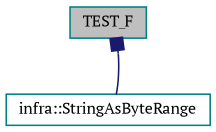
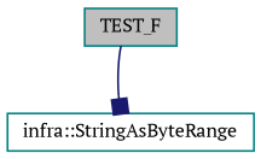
  digraph {
    rankdir=TB
    fontname="PT Serif"
    node [color=teal fontname="PT Serif" fontsize=10 shape=record style=filled]
    n1 [fillcolor=grey75 fontcolor=black height=0.2 label=TEST_F width=0.4]
    n2 [fillcolor=white height=0.2 label="infra::StringAsByteRange" width=0.4]
-   n2 -> n1 [color=midnightblue fontname="PT Serif" fontsize=10 labelfontname=Helvetica labelfontsize=10 style=solid arrowhead=box]
+   n1 -> n2 [color=midnightblue fontname="PT Serif" fontsize=10 labelfontname=Helvetica labelfontsize=10 style=solid arrowhead=box]
  }
